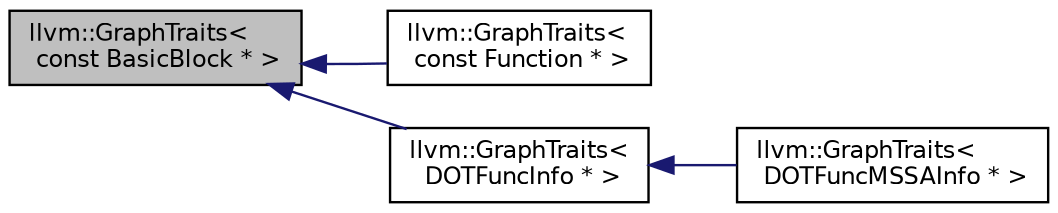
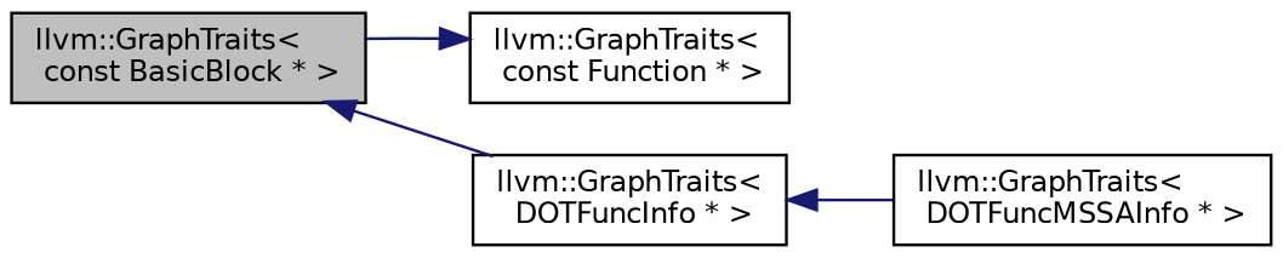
  digraph {
    rankdir=LR
    node [color=black fontname=Helvetica fontsize=10 shape=record]
    edge [color=midnightblue dir=back fontname=Helvetica fontsize=10 labelfontname=Helvetica labelfontsize=10 style=solid]
    n1 [fillcolor=grey75 fontcolor=black height=0.2 label="llvm::GraphTraits\<\l const BasicBlock * \>" style=filled width=0.4]
    n2 [height=0.2 label="llvm::GraphTraits\<\l const Function * \>" width=0.4]
    n3 [height=0.2 label="llvm::GraphTraits\<\l DOTFuncInfo * \>" width=0.4]
    n4 [height=0.2 label="llvm::GraphTraits\<\l DOTFuncMSSAInfo * \>" width=0.4]
-   n1 -> n2
+   n2 -> n1
    n1 -> n3
    n3 -> n4
  }
